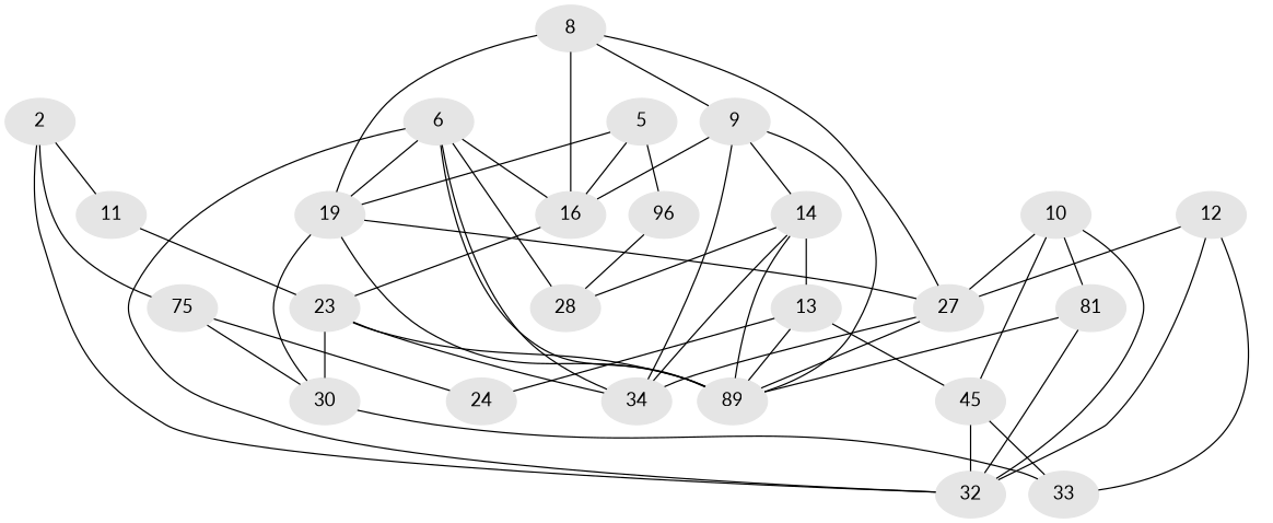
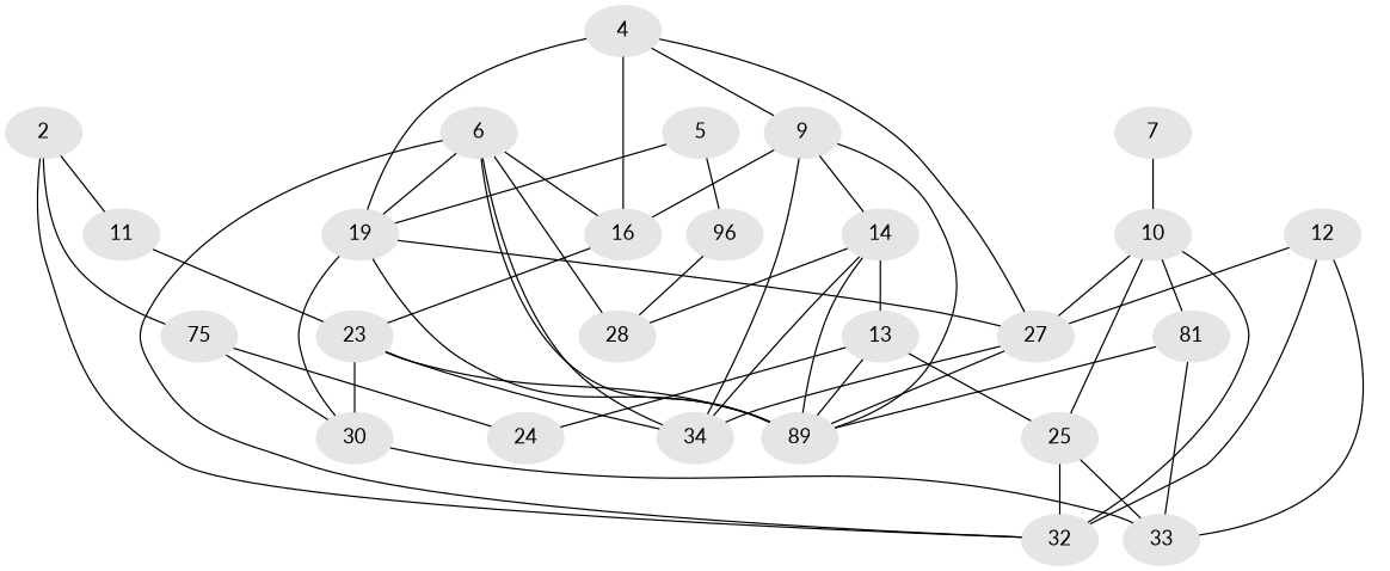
  graph {
    fontname=Lato
    node [color=gray90 fontname=Lato style=filled]
    edge [fontname=Lato weight=1.0]
    2
    11
    n3 [label=75]
    32
    23
    24
    30
-   4 [label=8]
+   4
    9
    16
    19
    27
    n13 [label=89]
    n14 [label=34]
    14
    5
    n17 [label=96]
    28
    6
+   7
    10
    n22 [label=81]
-   25 [label=45]
+   25
    33
    13
    12
    2 -- 11
    2 -- n3
    2 -- 32
    11 -- 23
    n3 -- 24
    n3 -- 30
    23 -- 30
    23 -- n13 [weight=2.0]
    23 -- n14
    30 -- 33 [weight=2.0]
    4 -- 9
    4 -- 16 [weight=2.0]
    4 -- 19
    4 -- 27
    9 -- 16
    9 -- n13
    9 -- n14
    9 -- 14
    16 -- 23
    19 -- 30
    19 -- 27
    19 -- n13
    27 -- n13
    27 -- n14
    14 -- n13
    14 -- n14
    14 -- 28
    14 -- 13 [weight=2.0]
-   5 -- 16
    5 -- 19
    5 -- n17
    n17 -- 28
    6 -- 32
    6 -- 16 [weight=2.0]
    6 -- 19
    6 -- n13 [weight=2.0]
    6 -- n14
    6 -- 28
+   7 -- 10
    10 -- 32
    10 -- 27
    10 -- n22
    10 -- 25
    n22 -- n13
-   n22 -- 32
+   n22 -- 33
    25 -- 32
    25 -- 33
    13 -- 24
    13 -- n13
    13 -- 25
    12 -- 32
    12 -- 27
    12 -- 33
  }
